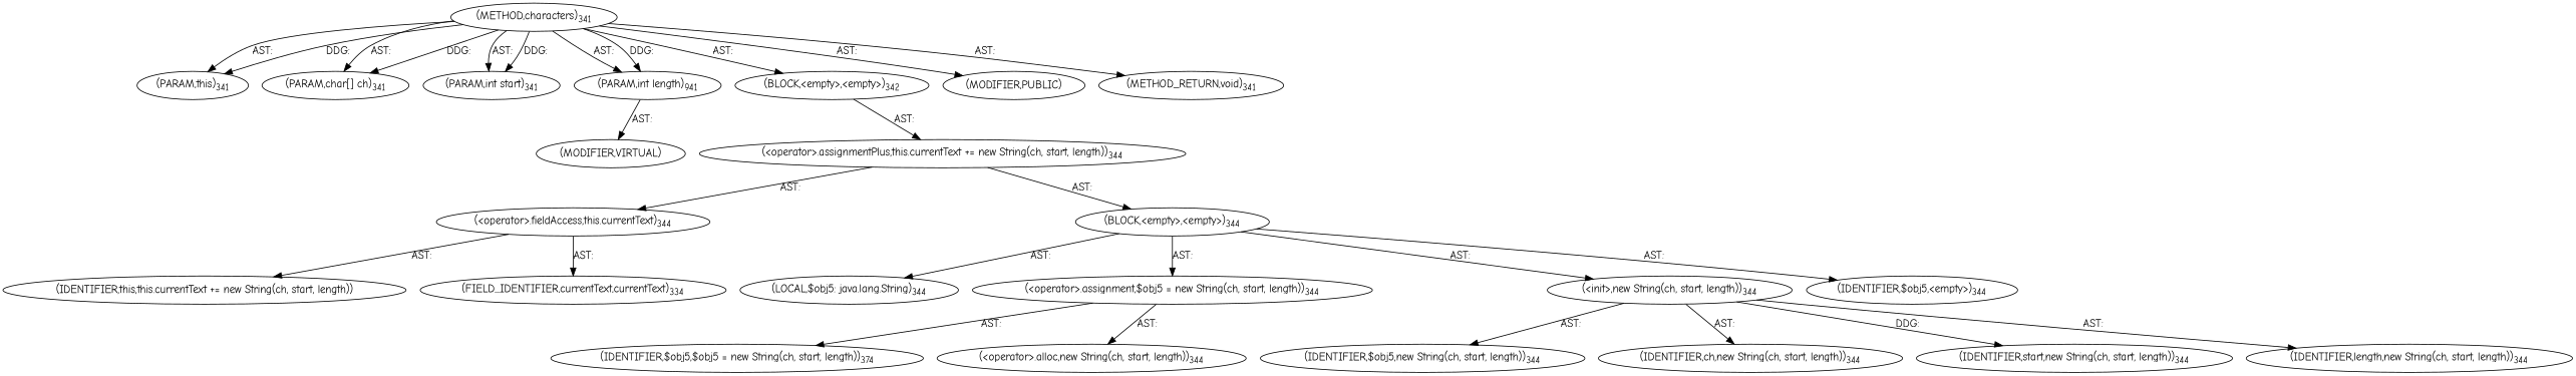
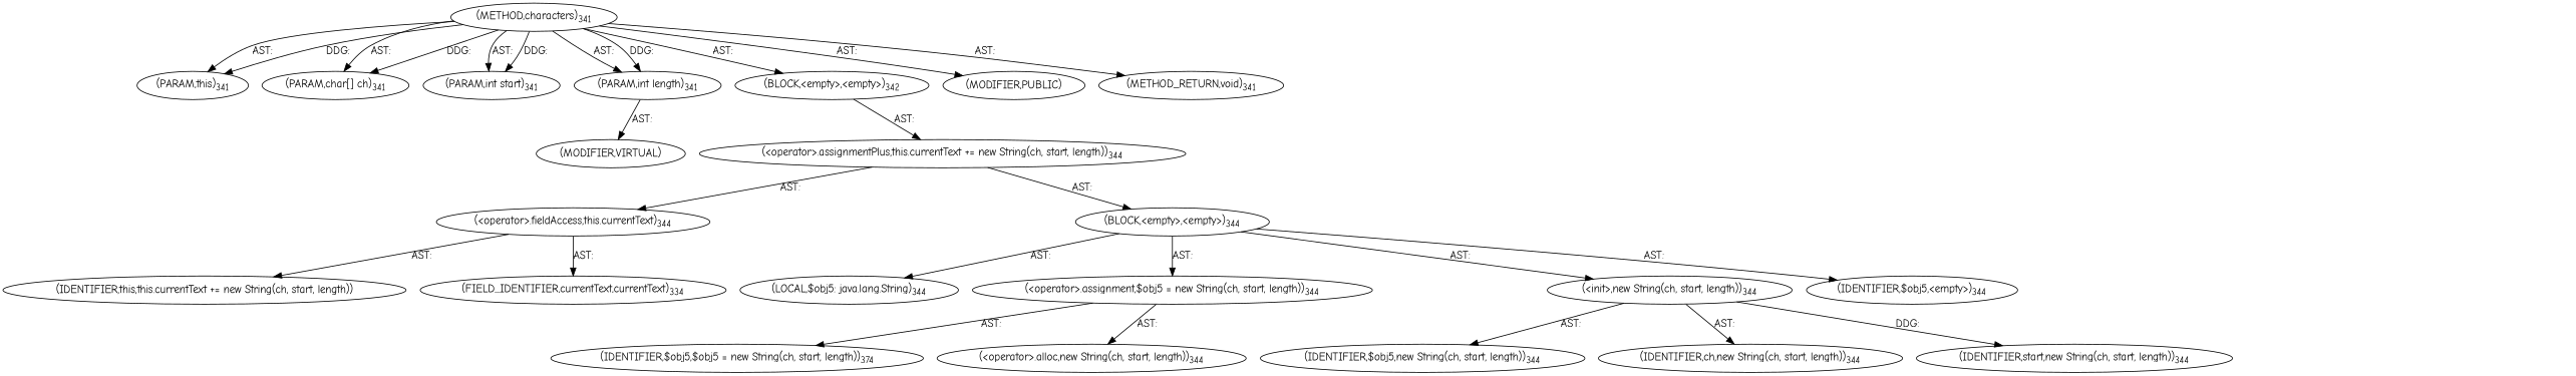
  digraph {
    fontname="Comic Neue"
    node [fontname="Comic Neue"]
    edge [fontname="Comic Neue"]
    n1 [label=<(METHOD,characters)<SUB>341</SUB>>]
    n2 [label=<(PARAM,this)<SUB>341</SUB>>]
    n3 [label=<(PARAM,char[] ch)<SUB>341</SUB>>]
    n4 [label=<(PARAM,int start)<SUB>341</SUB>>]
-   n5 [label=<(PARAM,int length)<SUB>941</SUB>>]
+   n5 [label=<(PARAM,int length)<SUB>341</SUB>>]
    n6 [label=<(BLOCK,&lt;empty&gt;,&lt;empty&gt;)<SUB>342</SUB>>]
    n7 [label=<(MODIFIER,PUBLIC)>]
    n8 [label=<(METHOD_RETURN,void)<SUB>341</SUB>>]
    n9 [label=<(MODIFIER,VIRTUAL)>]
    n10 [label=<(&lt;operator&gt;.assignmentPlus,this.currentText += new String(ch, start, length))<SUB>344</SUB>>]
    n11 [label=<(&lt;operator&gt;.fieldAccess,this.currentText)<SUB>344</SUB>>]
    n12 [label=<(BLOCK,&lt;empty&gt;,&lt;empty&gt;)<SUB>344</SUB>>]
    n13 [label=<(IDENTIFIER,this,this.currentText += new String(ch, start, length))>]
    n14 [label=<(FIELD_IDENTIFIER,currentText,currentText)<SUB>334</SUB>>]
    n15 [label=<(LOCAL,$obj5: java.lang.String)<SUB>344</SUB>>]
    n16 [label=<(&lt;operator&gt;.assignment,$obj5 = new String(ch, start, length))<SUB>344</SUB>>]
    n17 [label=<(&lt;init&gt;,new String(ch, start, length))<SUB>344</SUB>>]
    n18 [label=<(IDENTIFIER,$obj5,&lt;empty&gt;)<SUB>344</SUB>>]
    n19 [label=<(IDENTIFIER,$obj5,$obj5 = new String(ch, start, length))<SUB>374</SUB>>]
    n20 [label=<(&lt;operator&gt;.alloc,new String(ch, start, length))<SUB>344</SUB>>]
    n21 [label=<(IDENTIFIER,$obj5,new String(ch, start, length))<SUB>344</SUB>>]
    n22 [label=<(IDENTIFIER,ch,new String(ch, start, length))<SUB>344</SUB>>]
    n23 [label=<(IDENTIFIER,start,new String(ch, start, length))<SUB>344</SUB>>]
-   n24 [label=<(IDENTIFIER,length,new String(ch, start, length))<SUB>344</SUB>>]
    n1 -> n2 [label="AST: "]
    n1 -> n2 [label="DDG: "]
    n1 -> n3 [label="AST: "]
    n1 -> n3 [label="DDG: "]
    n1 -> n4 [label="AST: "]
    n1 -> n4 [label="DDG: "]
    n1 -> n5 [label="AST: "]
    n1 -> n5 [label="DDG: "]
    n1 -> n6 [label="AST: "]
    n1 -> n7 [label="AST: "]
    n1 -> n8 [label="AST: "]
    n5 -> n9 [label="AST: "]
    n6 -> n10 [label="AST: "]
    n10 -> n11 [label="AST: "]
    n10 -> n12 [label="AST: "]
    n11 -> n13 [label="AST: "]
    n11 -> n14 [label="AST: "]
    n12 -> n15 [label="AST: "]
    n12 -> n16 [label="AST: "]
    n12 -> n17 [label="AST: "]
    n12 -> n18 [label="AST: "]
    n16 -> n19 [label="AST: "]
    n16 -> n20 [label="AST: "]
    n17 -> n21 [label="AST: "]
    n17 -> n22 [label="AST: "]
    n17 -> n23 [label="DDG: "]
-   n17 -> n24 [label="AST: "]
  }
